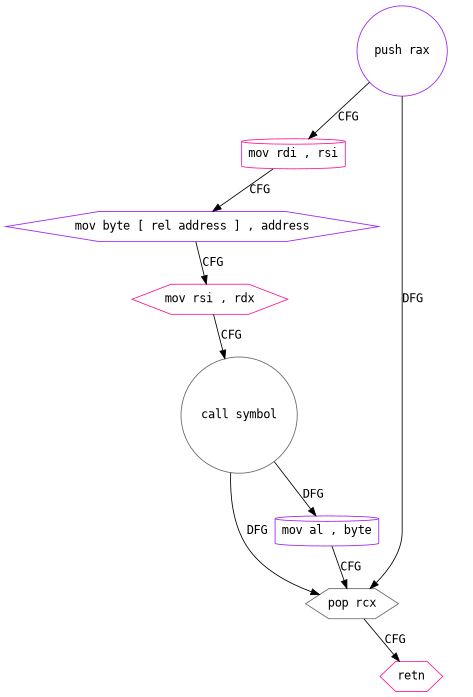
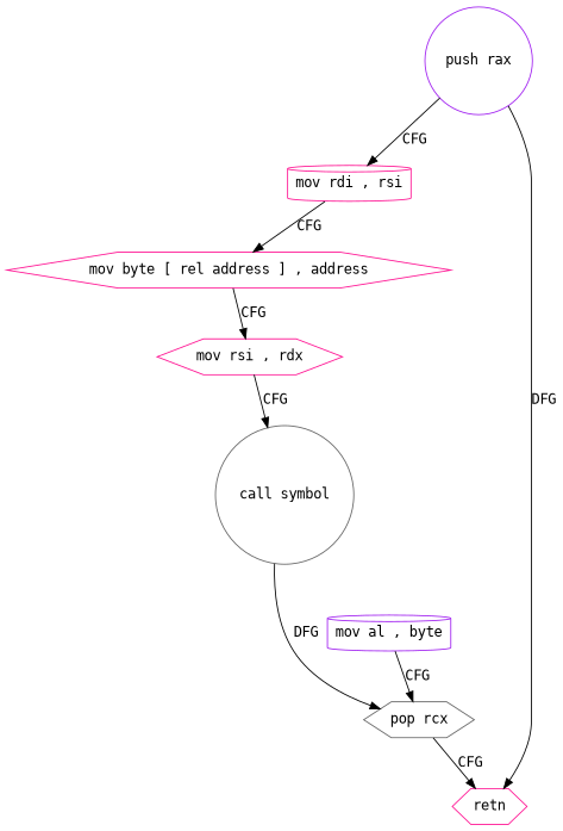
  digraph {
    fontname="DejaVu Sans Mono"
    node [color=deeppink fontname="DejaVu Sans Mono" shape=hexagon]
    edge [fontname="DejaVu Sans Mono"]
    n1 [color=purple label="push rax" shape=circle]
    n2 [label="mov rdi , rsi" shape=cylinder]
    n3 [color=gray40 label="pop rcx"]
-   n4 [color=purple label="mov byte [ rel address ] , address"]
+   n4 [label="mov byte [ rel address ] , address"]
    n5 [label=retn]
    n6 [label="mov rsi , rdx"]
    n7 [color=gray40 label="call symbol" shape=circle]
    n8 [color=purple label="mov al , byte" shape=cylinder]
    n1 -> n2 [label=CFG]
-   n1 -> n3 [label=DFG]
+   n1 -> n5 [label=DFG]
    n2 -> n4 [label=CFG]
    n3 -> n5 [label=CFG]
    n4 -> n6 [label=CFG]
    n6 -> n7 [label=CFG]
    n7 -> n3 [label=DFG]
-   n7 -> n8 [label=DFG]
    n8 -> n3 [label=CFG]
  }
